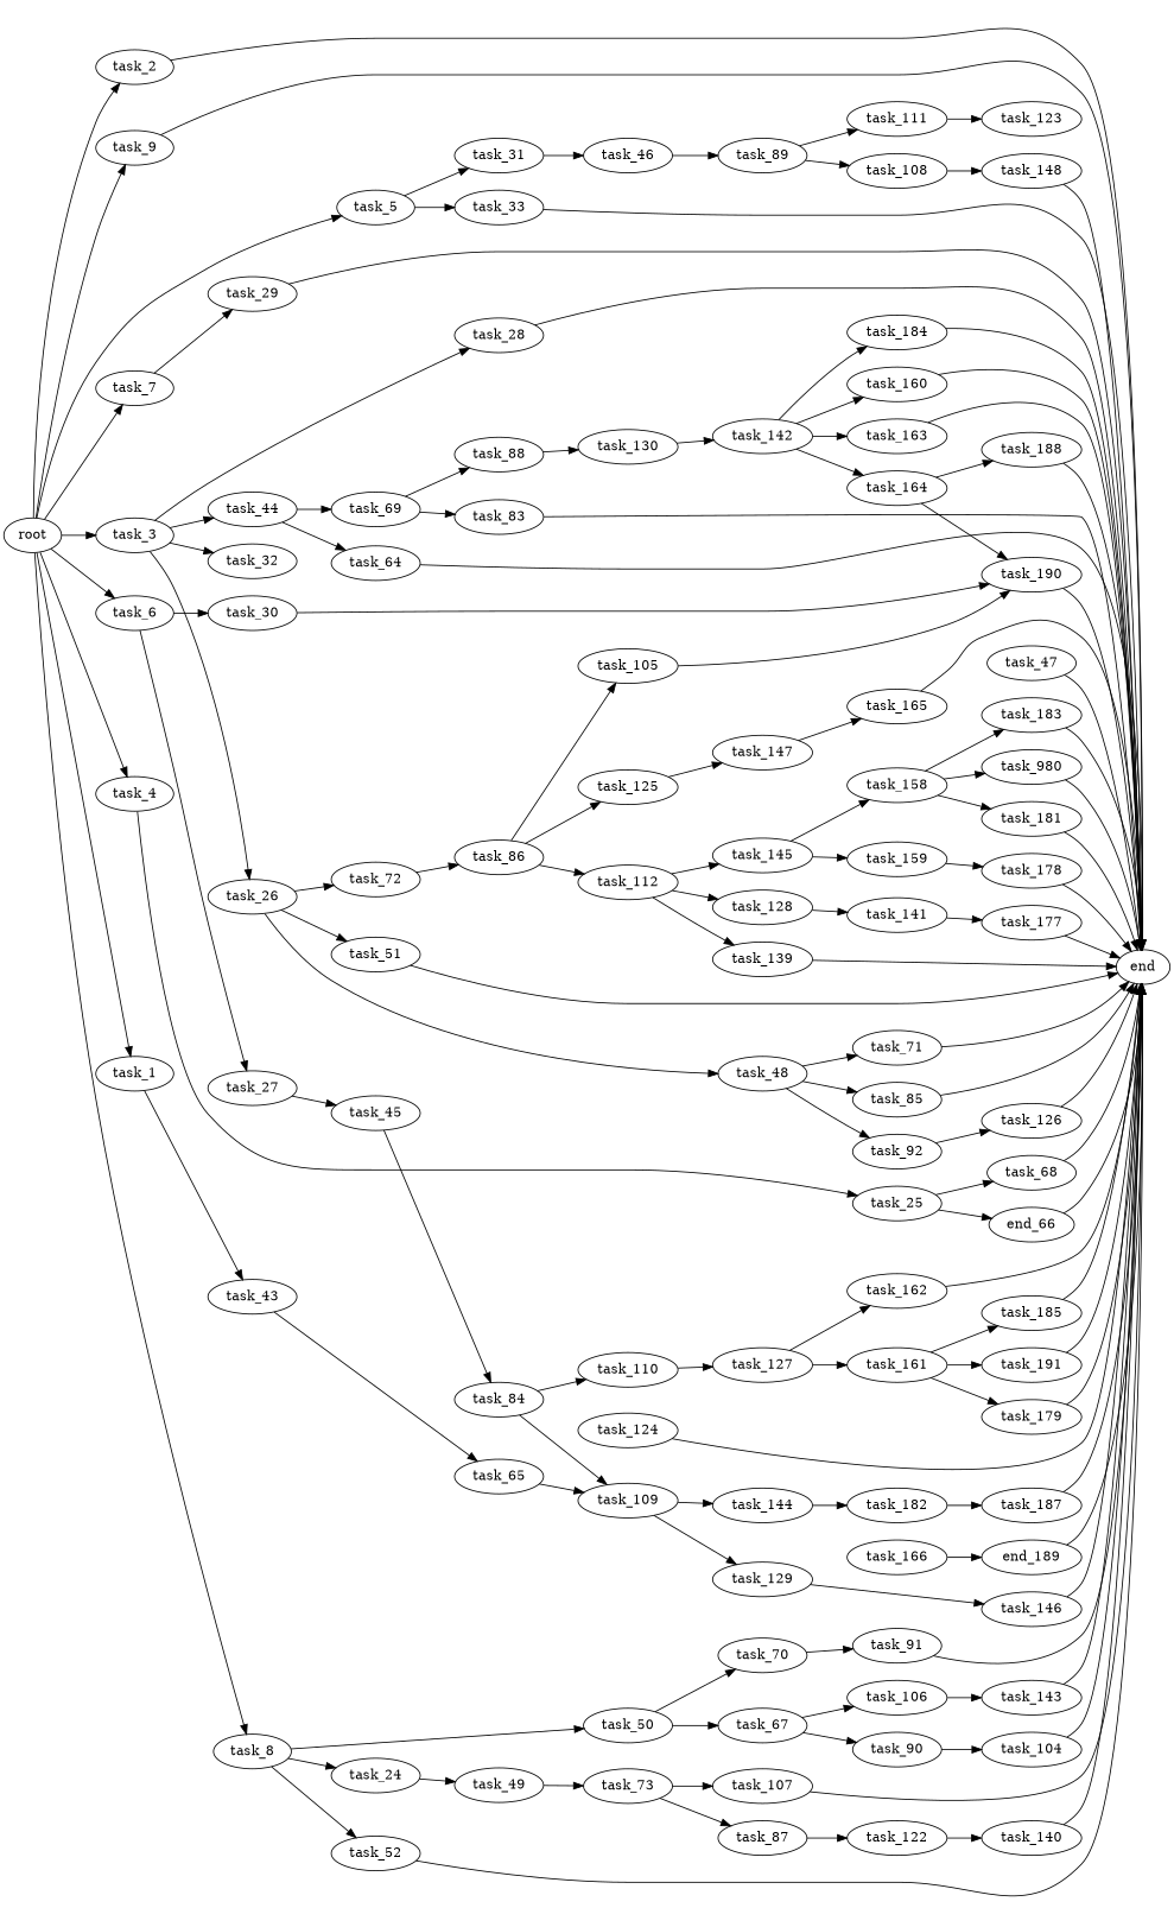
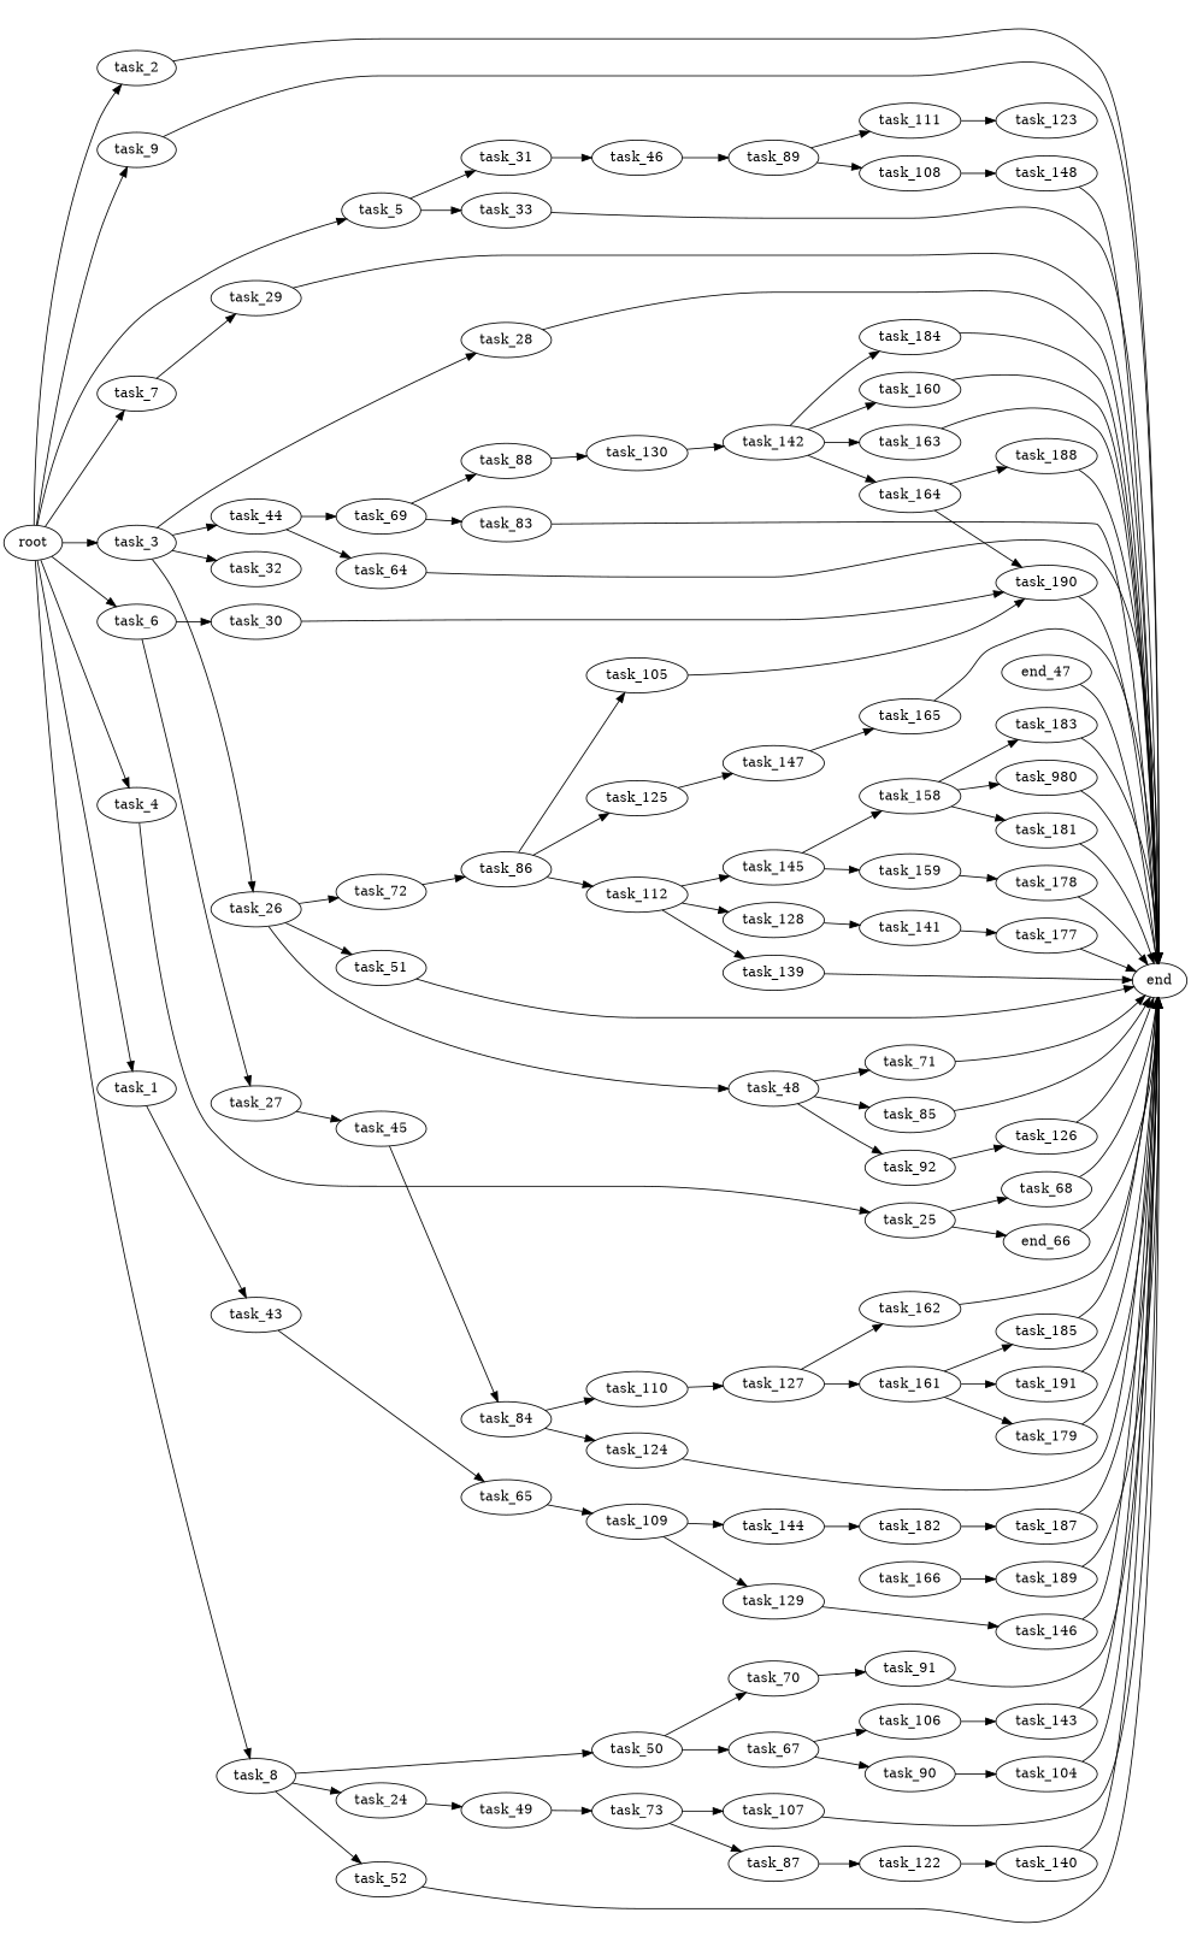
  digraph {
    rankdir=LR
    root
    task_1
    task_2
    task_3
    task_4
    task_5
    task_6
    task_7
    task_8
    task_9
    task_43
    end
    task_26
    task_28
    task_32
    task_44
    task_25
    task_31
    task_33
    task_27
    task_30
    task_29
    task_24
    task_50
    task_52
    task_65
    task_48
    task_51
    task_72
    task_64
    task_69
    n32 [label=end_66]
    task_68
    task_46
    task_45
    task_190
    task_49
    task_67
    task_70
    task_73
    task_71
    task_85
    task_92
    task_86
    task_84
    task_89
-   task_47
+   task_47 [label=end_47]
    task_109
    task_83
    task_88
    task_110
    task_124
    task_108
    task_111
    task_126
    task_87
    task_107
    task_90
    task_106
    task_91
    task_129
    task_144
    task_104
    task_143
    task_130
    task_105
    task_112
    task_125
    task_122
    task_127
    task_128
    task_139
    task_145
    task_147
    task_140
    task_142
    task_148
    task_123
    task_146
    task_182
    task_161
    task_162
    task_141
    task_158
    task_159
    task_166
-   task_189 [label=end_189]
+   task_189
    task_165
    task_179
    task_185
    task_191
    task_177
    task_160
    task_163
    task_164
    task_184
    task_188
    task_187
    n99 [label=task_980]
    task_181
    task_183
    task_178
    root -> task_1
    root -> task_2
    root -> task_3
    root -> task_4
    root -> task_5
    root -> task_6
    root -> task_7
    root -> task_8
    root -> task_9
    task_1 -> task_43
    task_2 -> end
    task_3 -> task_26
    task_3 -> task_28
    task_3 -> task_32
    task_3 -> task_44
    task_4 -> task_25
    task_5 -> task_31
    task_5 -> task_33
    task_6 -> task_27
    task_6 -> task_30
    task_7 -> task_29
    task_8 -> task_24
    task_8 -> task_50
    task_8 -> task_52
    task_9 -> end
    task_43 -> task_65
    task_26 -> task_48
    task_26 -> task_51
    task_26 -> task_72
    task_28 -> end
    task_44 -> task_64
    task_44 -> task_69
    task_25 -> n32
    task_25 -> task_68
    task_31 -> task_46
    task_33 -> end
    task_27 -> task_45
    task_30 -> task_190
    task_29 -> end
    task_24 -> task_49
    task_50 -> task_67
    task_50 -> task_70
    task_52 -> end
    task_65 -> task_109
    task_48 -> task_71
    task_48 -> task_85
    task_48 -> task_92
    task_51 -> end
    task_72 -> task_86
    task_64 -> end
    task_69 -> task_83
    task_69 -> task_88
    n32 -> end
    task_68 -> end
    task_46 -> task_89
    task_45 -> task_84
    task_190 -> end
    task_49 -> task_73
    task_67 -> task_90
    task_67 -> task_106
    task_70 -> task_91
    task_73 -> task_87
    task_73 -> task_107
    task_71 -> end
    task_85 -> end
    task_92 -> task_126
    task_86 -> task_105
    task_86 -> task_112
    task_86 -> task_125
    task_84 -> task_110
-   task_84 -> task_109
+   task_84 -> task_124
    task_89 -> task_108
    task_89 -> task_111
    task_47 -> end
    task_109 -> task_129
    task_109 -> task_144
    task_83 -> end
    task_88 -> task_130
    task_110 -> task_127
    task_124 -> end
    task_108 -> task_148
    task_111 -> task_123
    task_126 -> end
    task_87 -> task_122
    task_107 -> end
    task_90 -> task_104
    task_106 -> task_143
    task_91 -> end
    task_129 -> task_146
    task_144 -> task_182
    task_104 -> end
    task_143 -> end
    task_130 -> task_142
    task_105 -> task_190
    task_112 -> task_128
    task_112 -> task_139
    task_112 -> task_145
    task_125 -> task_147
    task_122 -> task_140
    task_127 -> task_161
    task_127 -> task_162
    task_128 -> task_141
    task_139 -> end
    task_145 -> task_158
    task_145 -> task_159
    task_147 -> task_165
    task_140 -> end
    task_142 -> task_160
    task_142 -> task_163
    task_142 -> task_164
    task_142 -> task_184
    task_148 -> end
    task_146 -> end
    task_182 -> task_187
    task_161 -> task_179
    task_161 -> task_185
    task_161 -> task_191
    task_162 -> end
    task_141 -> task_177
    task_158 -> n99
    task_158 -> task_181
    task_158 -> task_183
    task_159 -> task_178
    task_166 -> task_189
    task_189 -> end
    task_165 -> end
    task_179 -> end
    task_185 -> end
    task_191 -> end
    task_177 -> end
    task_160 -> end
    task_163 -> end
    task_164 -> task_190
    task_164 -> task_188
    task_184 -> end
    task_188 -> end
    task_187 -> end
    n99 -> end
    task_181 -> end
    task_183 -> end
    task_178 -> end
  }
